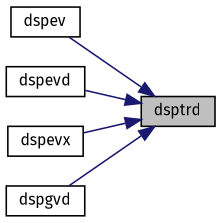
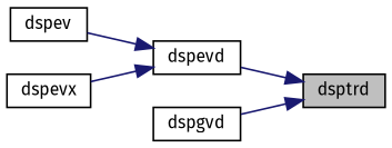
  digraph {
    fontname="Fira Sans"
    rankdir=RL
    node [color=black fillcolor=white fontname="Fira Sans" fontsize=10 shape=record style=filled]
    edge [color=midnightblue dir=back fontname="Fira Sans" fontsize=10 labelfontname=Helvetica labelfontsize=10 style=solid]
    n1 [fillcolor=grey75 fontcolor=black height=0.2 label=dsptrd width=0.4]
    n2 [height=0.2 label=dspev width=0.4]
    n3 [height=0.2 label=dspevd width=0.4]
    n4 [height=0.2 label=dspevx width=0.4]
    n5 [height=0.2 label=dspgvd width=0.4]
-   n1 -> n2
+   n3 -> n2
    n1 -> n3
-   n1 -> n4
+   n3 -> n4
    n1 -> n5
  }
